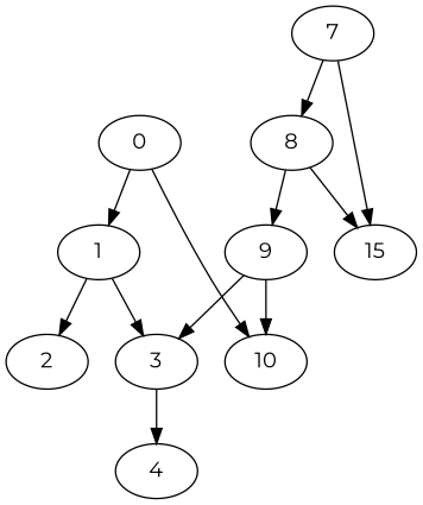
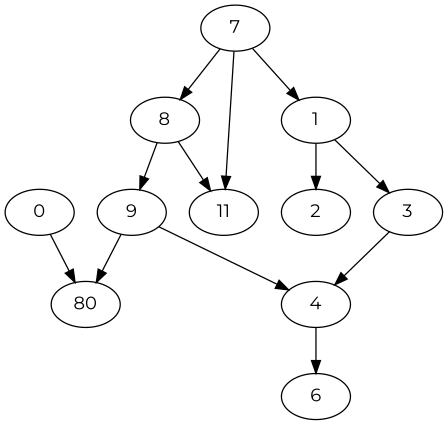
  digraph {
    fontname=Montserrat
    node [fontname=Montserrat]
    edge [fontname=Montserrat]
    0
    1
-   10
+   10 [label=80]
    2
    3
    4
+   6
    7
    8
-   11 [label=15]
+   11
    9
-   0 -> 1
+   7 -> 1
    0 -> 10
    1 -> 2
    1 -> 3
    3 -> 4
+   4 -> 6
    7 -> 8
    7 -> 11
    8 -> 11
    8 -> 9
    9 -> 10
-   9 -> 3
+   9 -> 4
  }
